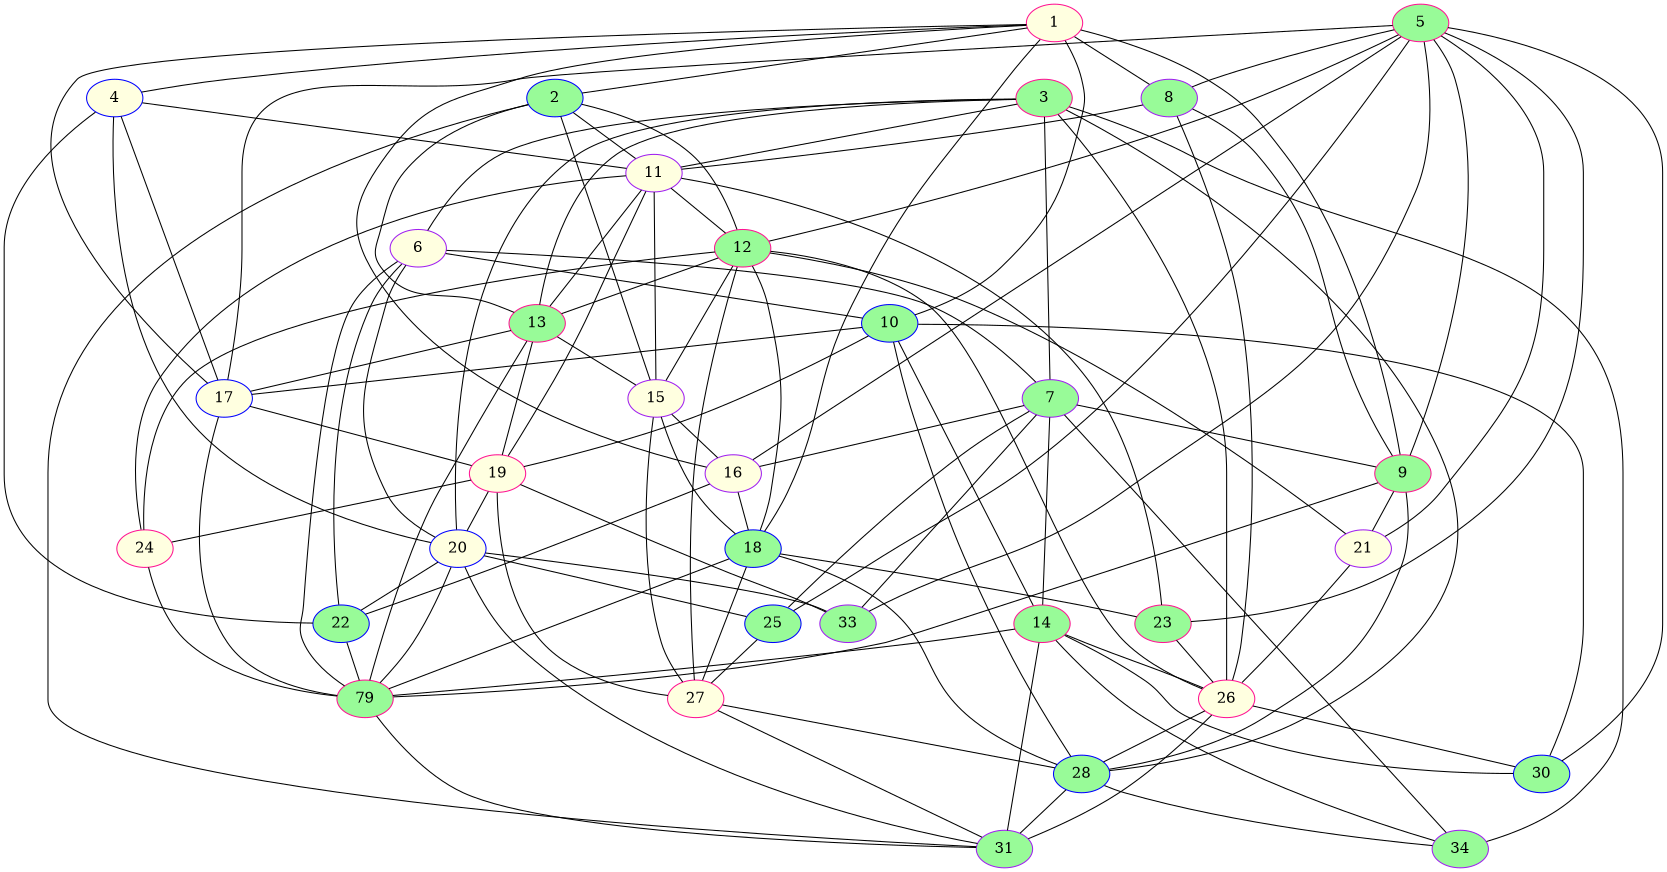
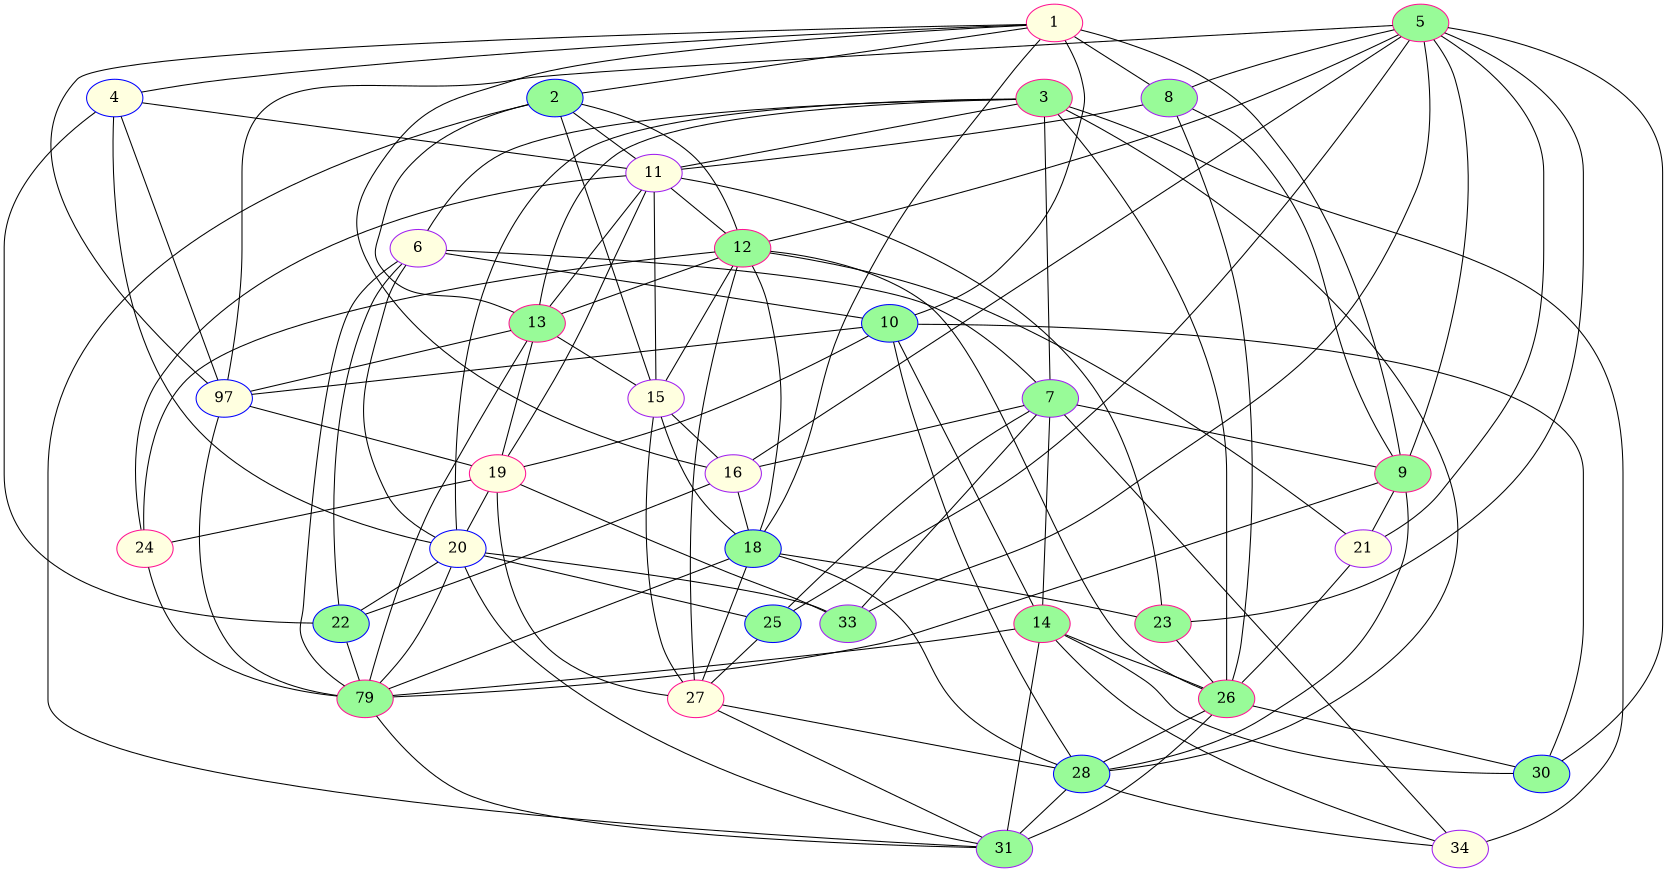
  graph {
    node [color=deeppink fillcolor=palegreen style=filled]
    edge [weight=1.0]
    1 [fillcolor=lightyellow]
    2 [color=blue]
    4 [color=blue fillcolor=lightyellow]
    8 [color=purple]
    9
    10 [color=blue]
    16 [color=purple fillcolor=lightyellow]
-   17 [color=blue fillcolor=lightyellow]
+   17 [color=blue fillcolor=lightyellow label=97]
    18 [color=blue]
    11 [color=purple fillcolor=lightyellow]
    12
    13
    15 [color=purple fillcolor=lightyellow]
    31 [color=purple]
    20 [color=blue fillcolor=lightyellow]
    22 [color=blue]
-   26 [fillcolor=lightyellow]
+   26
    28 [color=blue]
    21 [color=purple fillcolor=lightyellow]
    n20 [label=79]
    14
    30 [color=blue]
    19 [fillcolor=lightyellow]
-   34 [color=purple]
+   34 [color=purple fillcolor=lightyellow]
    23
    27 [fillcolor=lightyellow]
    24 [fillcolor=lightyellow]
    3
    6 [color=purple fillcolor=lightyellow]
    7 [color=purple]
    25 [color=blue]
    33 [color=purple]
    5
    1 -- 2
    1 -- 4
    1 -- 8 [weight=2.0]
    1 -- 9 [weight=2.0]
    1 -- 10
    1 -- 16
    1 -- 17
    1 -- 18
    2 -- 11
    2 -- 12
    2 -- 13
    2 -- 15
    2 -- 31
    4 -- 17
    4 -- 11
    4 -- 20 [weight=2.0]
    4 -- 22
    8 -- 9
    8 -- 11
    8 -- 26
    9 -- 28 [weight=3.0]
    9 -- 21
    9 -- n20
    10 -- 17
    10 -- 28 [weight=2.0]
    10 -- 14
    10 -- 30
    10 -- 19
    16 -- 18
    16 -- 22
    17 -- n20
    17 -- 19 [weight=2.0]
    18 -- 28
    18 -- n20
    18 -- 23
    18 -- 27
    11 -- 12
    11 -- 13 [weight=2.0]
    11 -- 15 [weight=2.0]
    11 -- 19
    11 -- 23
    11 -- 24
    12 -- 18
    12 -- 13
    12 -- 15 [weight=2.0]
    12 -- 26
    12 -- 21
    12 -- 27 [weight=2.0]
    12 -- 24
    13 -- 17
    13 -- 15 [weight=2.0]
    13 -- n20
    13 -- 19
    15 -- 16
    15 -- 18
    15 -- 27
    20 -- 31
    20 -- 22
    20 -- n20
    20 -- 25
    20 -- 33 [weight=2.0]
    22 -- n20 [weight=2.0]
    26 -- 31
    26 -- 28
    26 -- 30
    28 -- 31
    28 -- 34
    21 -- 26
    n20 -- 31
    14 -- 31 [weight=2.0]
    14 -- 26 [weight=2.0]
    14 -- n20
    14 -- 30
    14 -- 34
    19 -- 20 [weight=2.0]
    19 -- 27 [weight=2.0]
    19 -- 24 [weight=2.0]
    19 -- 33
    23 -- 26
    27 -- 31
    27 -- 28 [weight=2.0]
    24 -- n20 [weight=2.0]
    3 -- 11
    3 -- 13
    3 -- 20
    3 -- 26
    3 -- 28
    3 -- 34 [weight=2.0]
    3 -- 6 [weight=3.0]
    3 -- 7 [weight=2.0]
    6 -- 10
    6 -- 20
    6 -- 22
    6 -- n20
    6 -- 7
    7 -- 9
    7 -- 16
    7 -- 14
    7 -- 34 [weight=2.0]
    7 -- 25
    7 -- 33
    25 -- 27
    5 -- 8
    5 -- 9
    5 -- 16
    5 -- 17
    5 -- 12
    5 -- 21
    5 -- 30
    5 -- 23
    5 -- 25
    5 -- 33
  }
